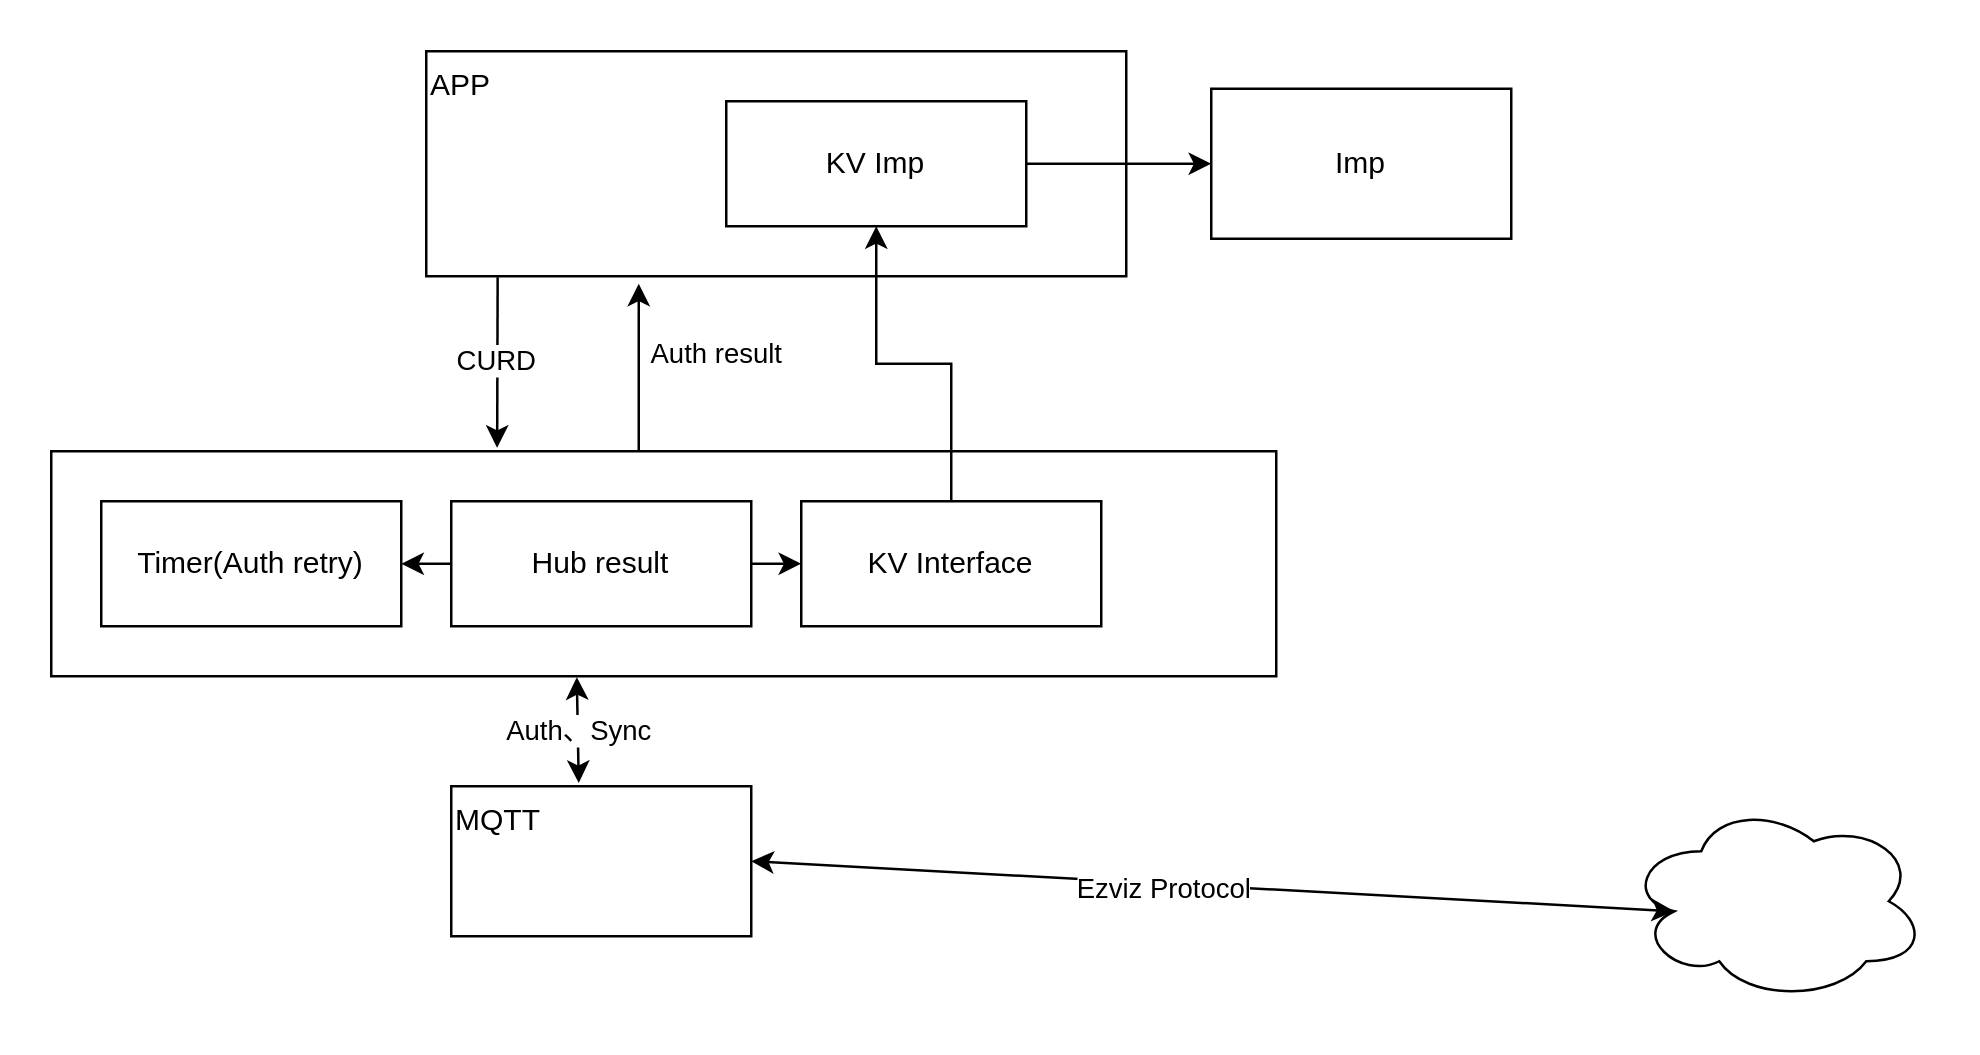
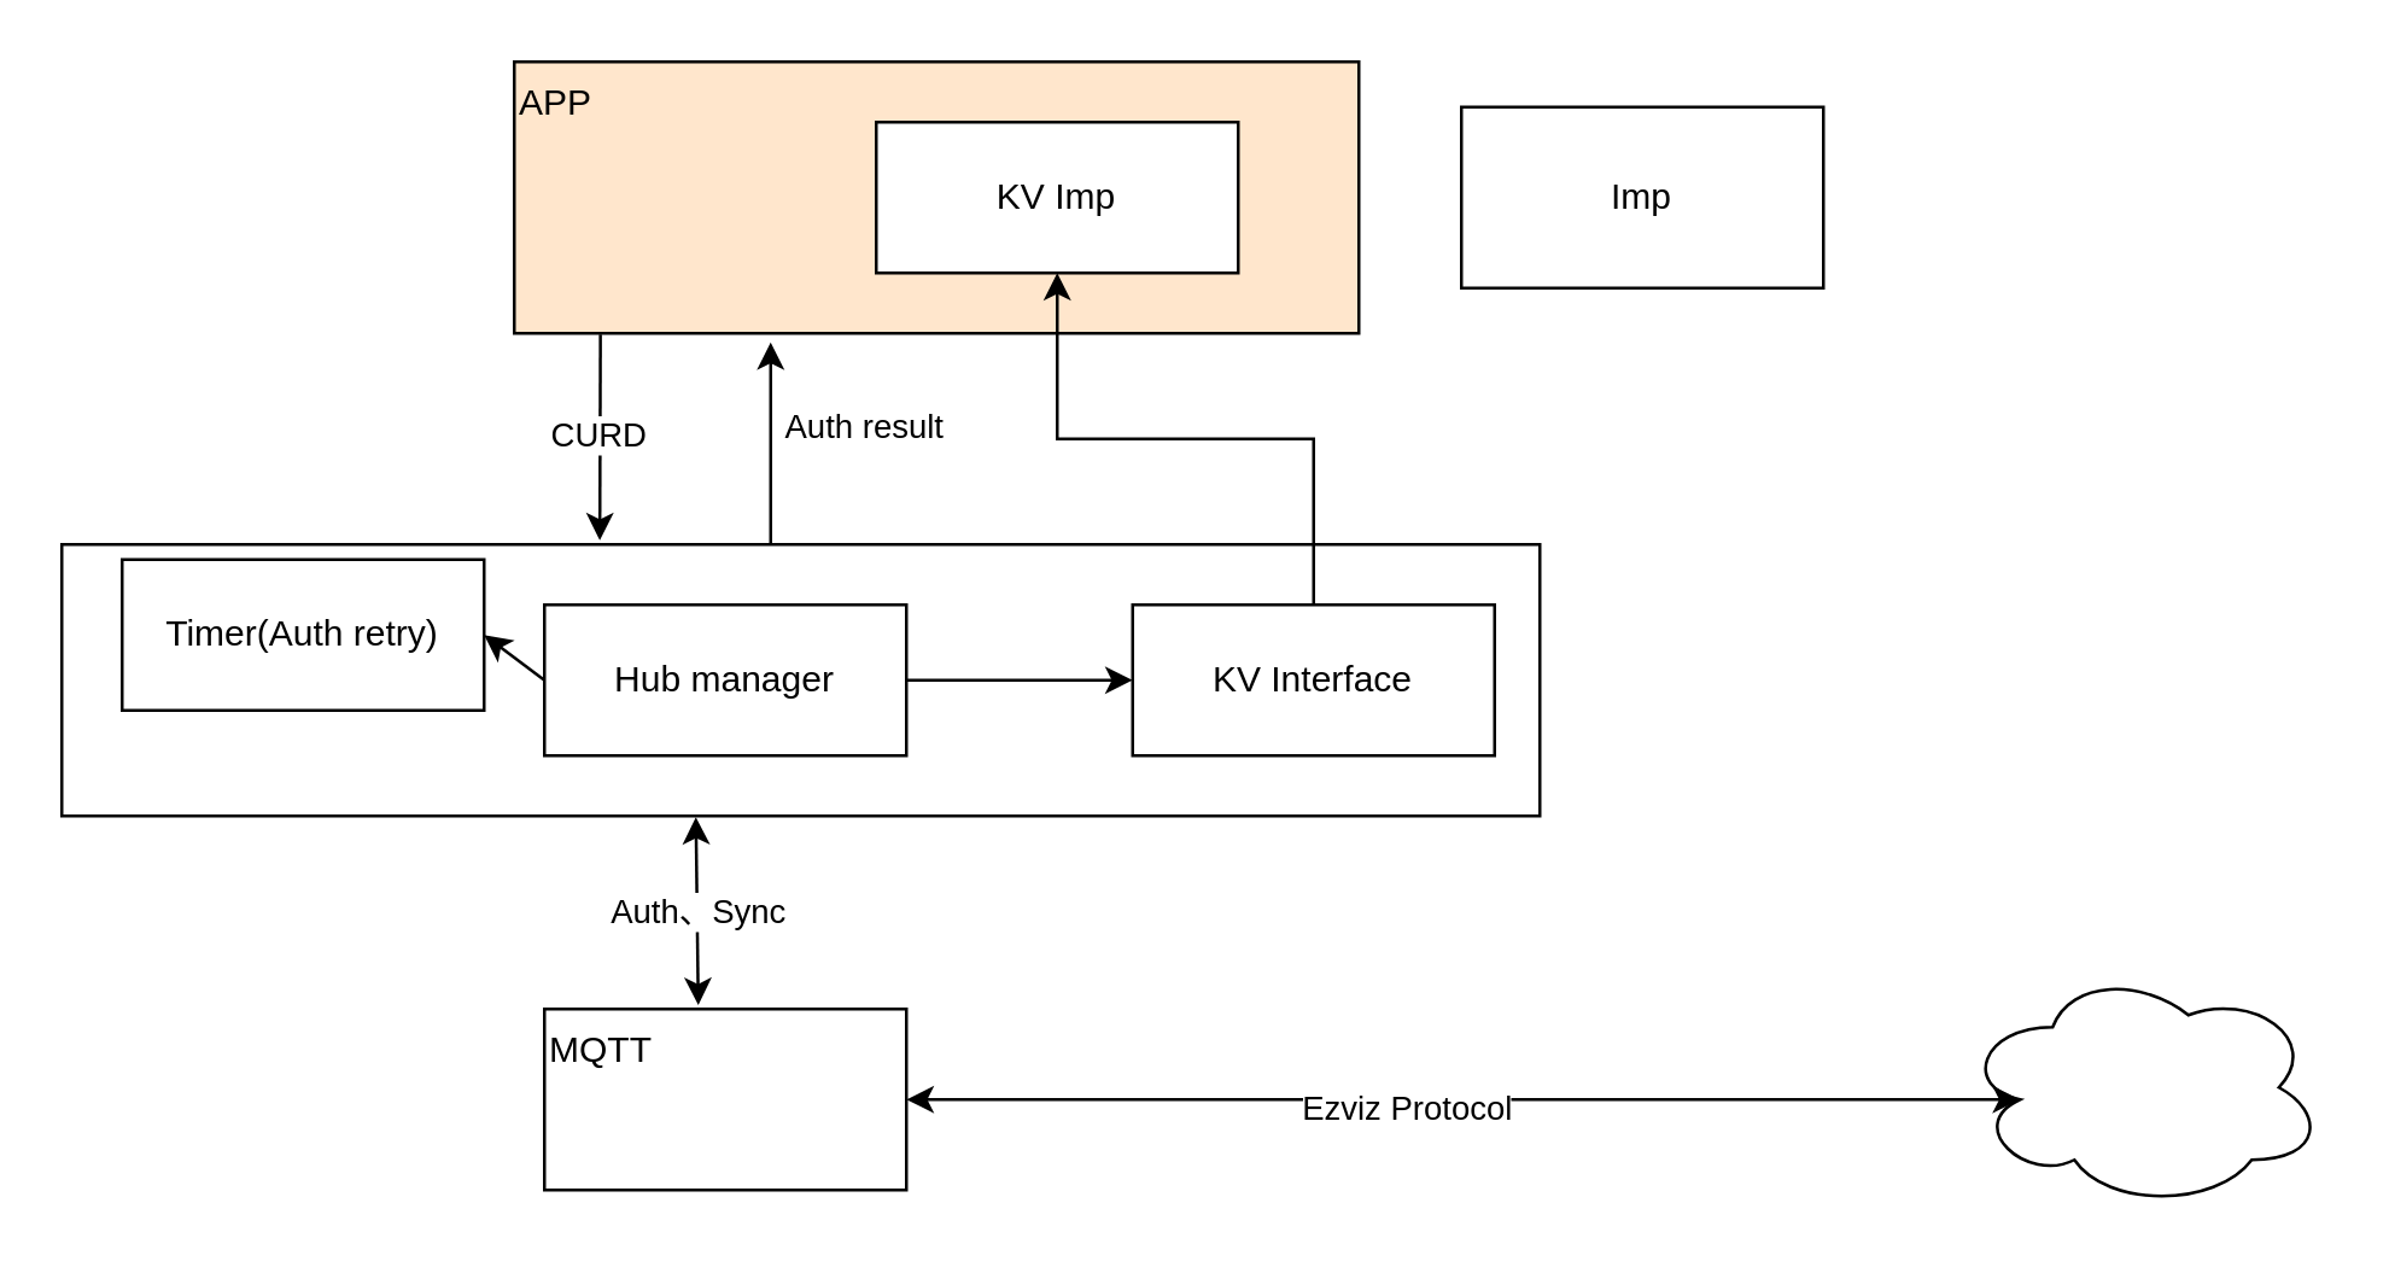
  <mxCell id="0" />
  <mxCell id="1" parent="0" />
- <mxCell id="2" value="APP" style="rounded=0;whiteSpace=wrap;html=1;align=left;verticalAlign=top;" parent="1" vertex="1"><mxGeometry x="170" y="20" width="280" height="90" as="geometry" /></mxCell>
- <mxCell id="3" value="" style="edgeStyle=orthogonalEdgeStyle;rounded=0;orthogonalLoop=1;jettySize=auto;html=1;" parent="1" source="4" target="6" edge="1"><mxGeometry relative="1" as="geometry" /></mxCell>
+ <mxCell id="2" value="APP" style="rounded=0;whiteSpace=wrap;html=1;align=left;verticalAlign=top;fillColor=#ffe6cc;" parent="1" vertex="1"><mxGeometry x="170" y="20" width="280" height="90" as="geometry" /></mxCell>
  <mxCell id="4" value="KV Imp" style="rounded=0;whiteSpace=wrap;html=1;" parent="1" vertex="1"><mxGeometry x="290" y="40" width="120" height="50" as="geometry" /></mxCell>
  <mxCell id="5" value="" style="rounded=0;whiteSpace=wrap;html=1;" parent="1" vertex="1"><mxGeometry x="20" y="180" width="490" height="90" as="geometry" /></mxCell>
  <mxCell id="6" value="Imp" style="whiteSpace=wrap;html=1;rounded=0;" parent="1" vertex="1"><mxGeometry x="484" y="35" width="120" height="60" as="geometry" /></mxCell>
  <mxCell id="7" value="" style="edgeStyle=orthogonalEdgeStyle;rounded=0;orthogonalLoop=1;jettySize=auto;html=1;" parent="1" source="8" target="4" edge="1"><mxGeometry relative="1" as="geometry" /></mxCell>
- <mxCell id="8" value="KV Interface" style="rounded=0;whiteSpace=wrap;html=1;" parent="1" vertex="1"><mxGeometry x="320" y="200" width="120" height="50" as="geometry" /></mxCell>
- <mxCell id="9" value="Hub result" style="rounded=0;whiteSpace=wrap;html=1;" parent="1" vertex="1"><mxGeometry x="180" y="200" width="120" height="50" as="geometry" /></mxCell>
+ <mxCell id="8" value="KV Interface" style="rounded=0;whiteSpace=wrap;html=1;" parent="1" vertex="1"><mxGeometry x="375" y="200" width="120" height="50" as="geometry" /></mxCell>
+ <mxCell id="9" value="Hub manager" style="rounded=0;whiteSpace=wrap;html=1;" parent="1" vertex="1"><mxGeometry x="180" y="200" width="120" height="50" as="geometry" /></mxCell>
  <mxCell id="10" value="CURD" style="endArrow=classic;html=1;exitX=0.102;exitY=1.004;exitDx=0;exitDy=0;exitPerimeter=0;entryX=0.364;entryY=-0.015;entryDx=0;entryDy=0;entryPerimeter=0;" parent="1" source="2" edge="1" target="5"><mxGeometry width="50" height="50" relative="1" as="geometry"><mxPoint x="310" y="200" as="sourcePoint" /><mxPoint x="169" y="180" as="targetPoint" /></mxGeometry></mxCell>
  <mxCell id="11" value="" style="endArrow=classic;html=1;" parent="1" edge="1"><mxGeometry width="50" height="50" relative="1" as="geometry"><mxPoint x="255" y="180" as="sourcePoint" /><mxPoint x="255" y="113" as="targetPoint" /></mxGeometry></mxCell>
  <mxCell id="12" value="Auth result" style="edgeLabel;html=1;align=center;verticalAlign=middle;resizable=0;points=[];" parent="11" vertex="1" connectable="0"><mxGeometry x="-0.279" relative="1" as="geometry"><mxPoint x="30" y="-16" as="offset" /></mxGeometry></mxCell>
  <mxCell id="13" value="" style="ellipse;shape=cloud;whiteSpace=wrap;html=1;align=left;verticalAlign=top;" parent="1" vertex="1"><mxGeometry x="650" y="320" width="120" height="80" as="geometry" /></mxCell>
- <mxCell id="14" value="MQTT" style="rounded=0;whiteSpace=wrap;html=1;align=left;verticalAlign=top;" parent="1" vertex="1"><mxGeometry x="180" y="314" width="120" height="60" as="geometry" /></mxCell>
+ <mxCell id="14" value="MQTT" style="rounded=0;whiteSpace=wrap;html=1;align=left;verticalAlign=top;" parent="1" vertex="1"><mxGeometry x="180" y="334" width="120" height="60" as="geometry" /></mxCell>
  <mxCell id="15" value="Auth、Sync" style="endArrow=classic;startArrow=classic;html=1;exitX=0.425;exitY=-0.022;exitDx=0;exitDy=0;exitPerimeter=0;entryX=0.429;entryY=1.004;entryDx=0;entryDy=0;entryPerimeter=0;" parent="1" source="14" target="5" edge="1"><mxGeometry width="50" height="50" relative="1" as="geometry"><mxPoint x="202" y="320" as="sourcePoint" /><mxPoint x="231" y="280" as="targetPoint" /></mxGeometry></mxCell>
  <mxCell id="16" value="" style="endArrow=classic;startArrow=classic;html=1;exitX=1;exitY=0.5;exitDx=0;exitDy=0;entryX=0.16;entryY=0.55;entryDx=0;entryDy=0;entryPerimeter=0;" parent="1" source="14" edge="1" target="13"><mxGeometry width="50" height="50" relative="1" as="geometry"><mxPoint x="270" y="390" as="sourcePoint" /><mxPoint x="650" y="364" as="targetPoint" /></mxGeometry></mxCell>
  <mxCell id="17" value="Ezviz Protocol" style="edgeLabel;html=1;align=center;verticalAlign=middle;resizable=0;points=[];" parent="16" vertex="1" connectable="0"><mxGeometry x="-0.108" y="-2" relative="1" as="geometry"><mxPoint as="offset" /></mxGeometry></mxCell>
- <mxCell id="18" value="Timer(Auth retry)" style="rounded=0;whiteSpace=wrap;html=1;" parent="1" vertex="1"><mxGeometry x="40" y="200" width="120" height="50" as="geometry" /></mxCell>
+ <mxCell id="18" value="Timer(Auth retry)" style="rounded=0;whiteSpace=wrap;html=1;" parent="1" vertex="1"><mxGeometry x="40" y="185" width="120" height="50" as="geometry" /></mxCell>
  <mxCell id="19" value="" style="endArrow=classic;html=1;entryX=1;entryY=0.5;entryDx=0;entryDy=0;" edge="1" parent="1" target="18"><mxGeometry width="50" height="50" relative="1" as="geometry"><mxPoint x="180" y="225" as="sourcePoint" /><mxPoint x="420" y="160" as="targetPoint" /></mxGeometry></mxCell>
  <mxCell id="20" value="" style="endArrow=classic;html=1;entryX=0;entryY=0.5;entryDx=0;entryDy=0;exitX=1;exitY=0.5;exitDx=0;exitDy=0;" edge="1" parent="1" source="9" target="8"><mxGeometry width="50" height="50" relative="1" as="geometry"><mxPoint x="370" y="210" as="sourcePoint" /><mxPoint x="420" y="160" as="targetPoint" /></mxGeometry></mxCell>
